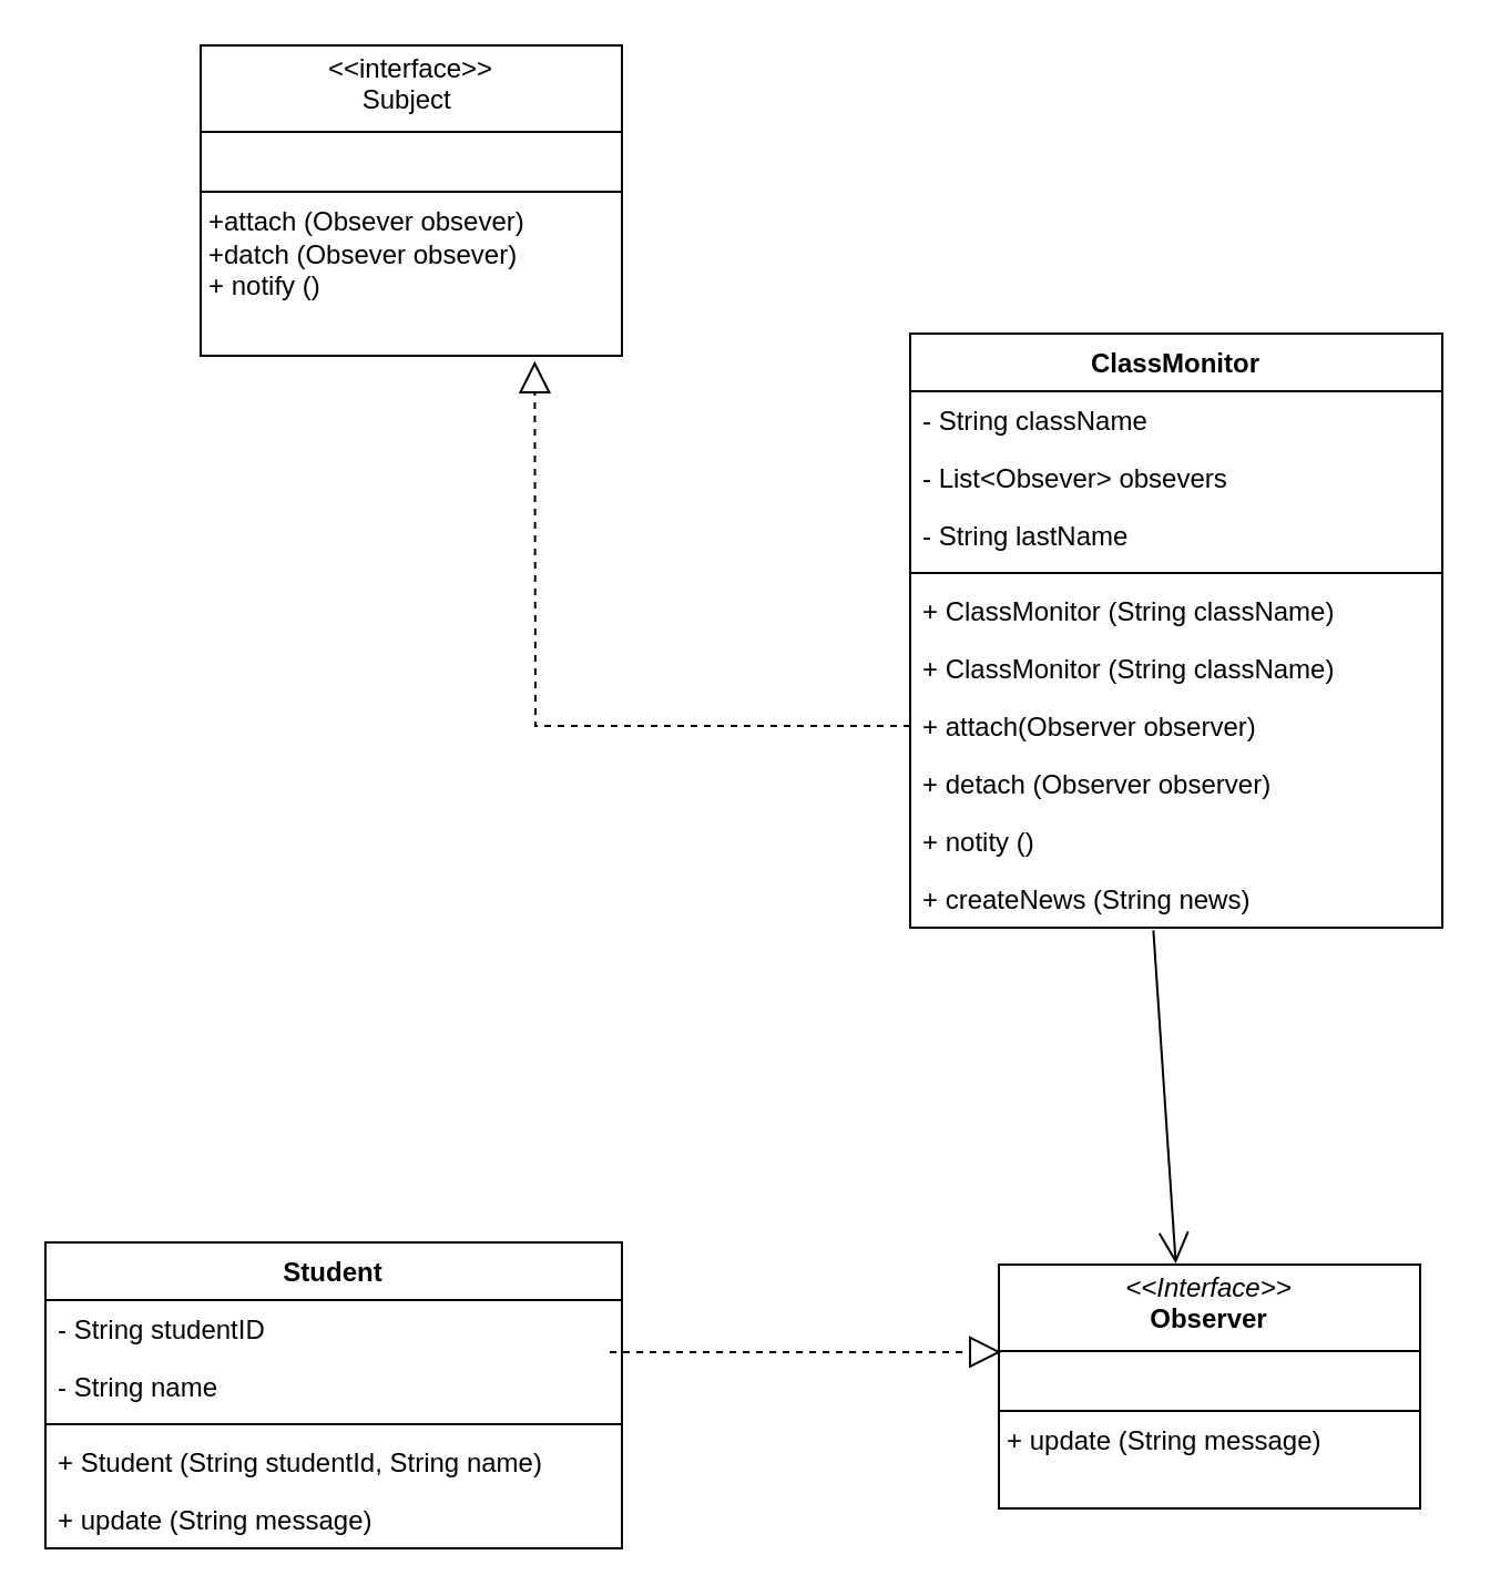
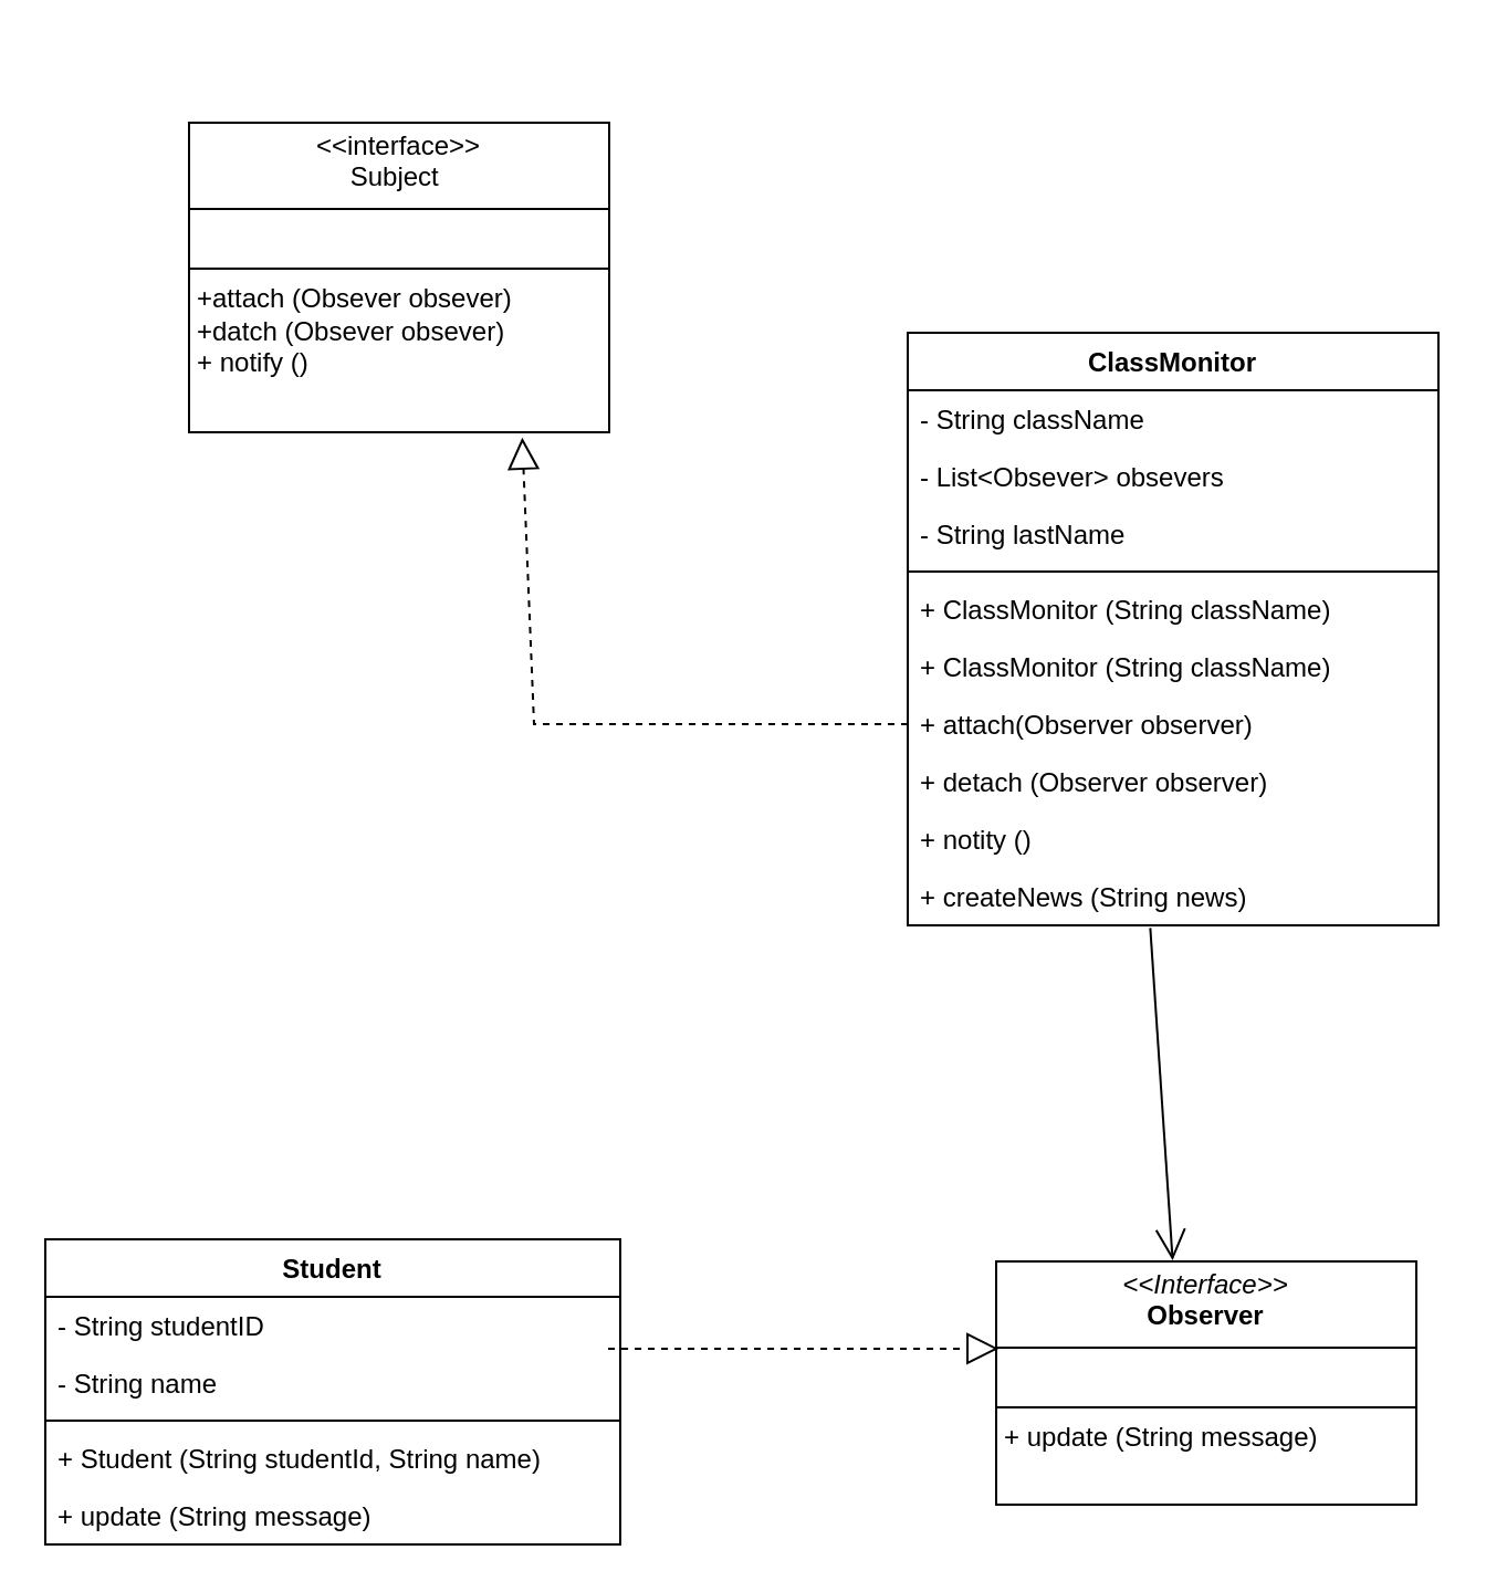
  <mxCell id="0" />
  <mxCell id="1" parent="0" />
- <mxCell id="2" value="&lt;p style=&quot;margin:0px;margin-top:4px;text-align:center;&quot;&gt;&amp;lt;&amp;lt;interface&amp;gt;&amp;gt;&lt;/p&gt;&lt;div&gt;&amp;nbsp; &amp;nbsp; &amp;nbsp; &amp;nbsp; &amp;nbsp; &amp;nbsp; &amp;nbsp; &amp;nbsp; &amp;nbsp; &amp;nbsp; &amp;nbsp; Subject&lt;/div&gt;&lt;hr size=&quot;1&quot; style=&quot;border-style:solid;&quot;&gt;&lt;p style=&quot;margin:0px;margin-left:4px;&quot;&gt;&lt;br&gt;&lt;/p&gt;&lt;hr size=&quot;1&quot; style=&quot;border-style:solid;&quot;&gt;&lt;p style=&quot;margin:0px;margin-left:4px;&quot;&gt;+attach (Obsever obsever)&lt;/p&gt;&lt;p style=&quot;margin:0px;margin-left:4px;&quot;&gt;+datch (Obsever obsever)&lt;/p&gt;&lt;p style=&quot;margin:0px;margin-left:4px;&quot;&gt;+ notify ()&lt;/p&gt;&lt;div&gt;&lt;br&gt;&lt;/div&gt;&lt;p style=&quot;margin:0px;margin-left:4px;&quot;&gt;&lt;br&gt;&lt;/p&gt;" style="verticalAlign=top;align=left;overflow=fill;html=1;whiteSpace=wrap;" vertex="1" parent="1"><mxGeometry x="90" y="20" width="190" height="140" as="geometry" /></mxCell>
+ <mxCell id="2" value="&lt;p style=&quot;margin:0px;margin-top:4px;text-align:center;&quot;&gt;&amp;lt;&amp;lt;interface&amp;gt;&amp;gt;&lt;/p&gt;&lt;div&gt;&amp;nbsp; &amp;nbsp; &amp;nbsp; &amp;nbsp; &amp;nbsp; &amp;nbsp; &amp;nbsp; &amp;nbsp; &amp;nbsp; &amp;nbsp; &amp;nbsp; Subject&lt;/div&gt;&lt;hr size=&quot;1&quot; style=&quot;border-style:solid;&quot;&gt;&lt;p style=&quot;margin:0px;margin-left:4px;&quot;&gt;&lt;br&gt;&lt;/p&gt;&lt;hr size=&quot;1&quot; style=&quot;border-style:solid;&quot;&gt;&lt;p style=&quot;margin:0px;margin-left:4px;&quot;&gt;+attach (Obsever obsever)&lt;/p&gt;&lt;p style=&quot;margin:0px;margin-left:4px;&quot;&gt;+datch (Obsever obsever)&lt;/p&gt;&lt;p style=&quot;margin:0px;margin-left:4px;&quot;&gt;+ notify ()&lt;/p&gt;&lt;div&gt;&lt;br&gt;&lt;/div&gt;&lt;p style=&quot;margin:0px;margin-left:4px;&quot;&gt;&lt;br&gt;&lt;/p&gt;" style="verticalAlign=top;align=left;overflow=fill;html=1;whiteSpace=wrap;" vertex="1" parent="1"><mxGeometry x="85" y="55" width="190" height="140" as="geometry" /></mxCell>
  <mxCell id="3" value="ClassMonitor" style="swimlane;fontStyle=1;align=center;verticalAlign=top;childLayout=stackLayout;horizontal=1;startSize=26;horizontalStack=0;resizeParent=1;resizeParentMax=0;resizeLast=0;collapsible=1;marginBottom=0;whiteSpace=wrap;html=1;" vertex="1" parent="1"><mxGeometry x="410" y="150" width="240" height="268" as="geometry" /></mxCell>
  <mxCell id="4" value="- String className" style="text;strokeColor=none;fillColor=none;align=left;verticalAlign=top;spacingLeft=4;spacingRight=4;overflow=hidden;rotatable=0;points=[[0,0.5],[1,0.5]];portConstraint=eastwest;whiteSpace=wrap;html=1;" vertex="1" parent="3"><mxGeometry y="26" width="240" height="26" as="geometry" /></mxCell>
  <mxCell id="5" value="- List&amp;lt;Obsever&amp;gt; obsevers" style="text;strokeColor=none;fillColor=none;align=left;verticalAlign=top;spacingLeft=4;spacingRight=4;overflow=hidden;rotatable=0;points=[[0,0.5],[1,0.5]];portConstraint=eastwest;whiteSpace=wrap;html=1;" vertex="1" parent="3"><mxGeometry y="52" width="240" height="26" as="geometry" /></mxCell>
  <mxCell id="6" value="- String lastName" style="text;strokeColor=none;fillColor=none;align=left;verticalAlign=top;spacingLeft=4;spacingRight=4;overflow=hidden;rotatable=0;points=[[0,0.5],[1,0.5]];portConstraint=eastwest;whiteSpace=wrap;html=1;" vertex="1" parent="3"><mxGeometry y="78" width="240" height="26" as="geometry" /></mxCell>
  <mxCell id="7" value="" style="line;strokeWidth=1;fillColor=none;align=left;verticalAlign=middle;spacingTop=-1;spacingLeft=3;spacingRight=3;rotatable=0;labelPosition=right;points=[];portConstraint=eastwest;strokeColor=inherit;" vertex="1" parent="3"><mxGeometry y="104" width="240" height="8" as="geometry" /></mxCell>
  <mxCell id="8" value="+ ClassMonitor (String className)" style="text;strokeColor=none;fillColor=none;align=left;verticalAlign=top;spacingLeft=4;spacingRight=4;overflow=hidden;rotatable=0;points=[[0,0.5],[1,0.5]];portConstraint=eastwest;whiteSpace=wrap;html=1;" vertex="1" parent="3"><mxGeometry y="112" width="240" height="26" as="geometry" /></mxCell>
  <mxCell id="9" value="+ ClassMonitor (String className)" style="text;strokeColor=none;fillColor=none;align=left;verticalAlign=top;spacingLeft=4;spacingRight=4;overflow=hidden;rotatable=0;points=[[0,0.5],[1,0.5]];portConstraint=eastwest;whiteSpace=wrap;html=1;" vertex="1" parent="3"><mxGeometry y="138" width="240" height="26" as="geometry" /></mxCell>
  <mxCell id="10" value="+ attach(Observer observer)" style="text;strokeColor=none;fillColor=none;align=left;verticalAlign=top;spacingLeft=4;spacingRight=4;overflow=hidden;rotatable=0;points=[[0,0.5],[1,0.5]];portConstraint=eastwest;whiteSpace=wrap;html=1;" vertex="1" parent="3"><mxGeometry y="164" width="240" height="26" as="geometry" /></mxCell>
  <mxCell id="11" value="+ detach (Observer observer)" style="text;strokeColor=none;fillColor=none;align=left;verticalAlign=top;spacingLeft=4;spacingRight=4;overflow=hidden;rotatable=0;points=[[0,0.5],[1,0.5]];portConstraint=eastwest;whiteSpace=wrap;html=1;" vertex="1" parent="3"><mxGeometry y="190" width="240" height="26" as="geometry" /></mxCell>
  <mxCell id="12" value="+ notity ()" style="text;strokeColor=none;fillColor=none;align=left;verticalAlign=top;spacingLeft=4;spacingRight=4;overflow=hidden;rotatable=0;points=[[0,0.5],[1,0.5]];portConstraint=eastwest;whiteSpace=wrap;html=1;" vertex="1" parent="3"><mxGeometry y="216" width="240" height="26" as="geometry" /></mxCell>
  <mxCell id="13" value="+ createNews (String news)" style="text;strokeColor=none;fillColor=none;align=left;verticalAlign=top;spacingLeft=4;spacingRight=4;overflow=hidden;rotatable=0;points=[[0,0.5],[1,0.5]];portConstraint=eastwest;whiteSpace=wrap;html=1;" vertex="1" parent="3"><mxGeometry y="242" width="240" height="26" as="geometry" /></mxCell>
  <mxCell id="14" value="" style="endArrow=block;dashed=1;endFill=0;endSize=12;html=1;rounded=0;entryX=0.793;entryY=1.017;entryDx=0;entryDy=0;entryPerimeter=0;exitX=0;exitY=0.5;exitDx=0;exitDy=0;" edge="1" parent="1" source="10" target="2"><mxGeometry width="160" relative="1" as="geometry"><mxPoint x="290" y="340" as="sourcePoint" /><mxPoint x="450" y="340" as="targetPoint" /><Array as="points"><mxPoint x="241" y="327" /></Array></mxGeometry></mxCell>
  <mxCell id="15" value="&lt;p style=&quot;margin:0px;margin-top:4px;text-align:center;&quot;&gt;&lt;i&gt;&amp;lt;&amp;lt;Interface&amp;gt;&amp;gt;&lt;/i&gt;&lt;br&gt;&lt;b&gt;Observer&lt;/b&gt;&lt;/p&gt;&lt;hr size=&quot;1&quot; style=&quot;border-style:solid;&quot;&gt;&lt;p style=&quot;margin:0px;margin-left:4px;&quot;&gt;&lt;br&gt;&lt;/p&gt;&lt;hr size=&quot;1&quot; style=&quot;border-style:solid;&quot;&gt;&lt;p style=&quot;margin:0px;margin-left:4px;&quot;&gt;+ update (String message)&lt;br&gt;&lt;/p&gt;" style="verticalAlign=top;align=left;overflow=fill;html=1;whiteSpace=wrap;" vertex="1" parent="1"><mxGeometry x="450" y="570" width="190" height="110" as="geometry" /></mxCell>
  <mxCell id="16" value="" style="endArrow=open;endFill=1;endSize=12;html=1;rounded=0;entryX=0.42;entryY=-0.004;entryDx=0;entryDy=0;entryPerimeter=0;exitX=0.457;exitY=1.046;exitDx=0;exitDy=0;exitPerimeter=0;" edge="1" parent="1" source="13" target="15"><mxGeometry width="160" relative="1" as="geometry"><mxPoint x="350" y="540" as="sourcePoint" /><mxPoint x="510" y="540" as="targetPoint" /></mxGeometry></mxCell>
  <mxCell id="17" value="Student" style="swimlane;fontStyle=1;align=center;verticalAlign=top;childLayout=stackLayout;horizontal=1;startSize=26;horizontalStack=0;resizeParent=1;resizeParentMax=0;resizeLast=0;collapsible=1;marginBottom=0;whiteSpace=wrap;html=1;" vertex="1" parent="1"><mxGeometry x="20" y="560" width="260" height="138" as="geometry" /></mxCell>
  <mxCell id="18" value="- String studentID" style="text;strokeColor=none;fillColor=none;align=left;verticalAlign=top;spacingLeft=4;spacingRight=4;overflow=hidden;rotatable=0;points=[[0,0.5],[1,0.5]];portConstraint=eastwest;whiteSpace=wrap;html=1;" vertex="1" parent="17"><mxGeometry y="26" width="260" height="26" as="geometry" /></mxCell>
  <mxCell id="19" value="- String name" style="text;strokeColor=none;fillColor=none;align=left;verticalAlign=top;spacingLeft=4;spacingRight=4;overflow=hidden;rotatable=0;points=[[0,0.5],[1,0.5]];portConstraint=eastwest;whiteSpace=wrap;html=1;" vertex="1" parent="17"><mxGeometry y="52" width="260" height="26" as="geometry" /></mxCell>
  <mxCell id="20" value="" style="line;strokeWidth=1;fillColor=none;align=left;verticalAlign=middle;spacingTop=-1;spacingLeft=3;spacingRight=3;rotatable=0;labelPosition=right;points=[];portConstraint=eastwest;strokeColor=inherit;" vertex="1" parent="17"><mxGeometry y="78" width="260" height="8" as="geometry" /></mxCell>
  <mxCell id="21" value="+ Student (String studentId, String name)&amp;nbsp;" style="text;strokeColor=none;fillColor=none;align=left;verticalAlign=top;spacingLeft=4;spacingRight=4;overflow=hidden;rotatable=0;points=[[0,0.5],[1,0.5]];portConstraint=eastwest;whiteSpace=wrap;html=1;" vertex="1" parent="17"><mxGeometry y="86" width="260" height="26" as="geometry" /></mxCell>
  <mxCell id="22" value="+ update (String message)" style="text;strokeColor=none;fillColor=none;align=left;verticalAlign=top;spacingLeft=4;spacingRight=4;overflow=hidden;rotatable=0;points=[[0,0.5],[1,0.5]];portConstraint=eastwest;whiteSpace=wrap;html=1;" vertex="1" parent="17"><mxGeometry y="112" width="260" height="26" as="geometry" /></mxCell>
  <mxCell id="23" value="" style="endArrow=block;dashed=1;endFill=0;endSize=12;html=1;rounded=0;exitX=0.979;exitY=0.903;exitDx=0;exitDy=0;exitPerimeter=0;entryX=0.006;entryY=0.359;entryDx=0;entryDy=0;entryPerimeter=0;" edge="1" parent="1" source="18" target="15"><mxGeometry width="160" relative="1" as="geometry"><mxPoint x="430.02" y="730" as="sourcePoint" /><mxPoint x="430" y="620" as="targetPoint" /></mxGeometry></mxCell>
